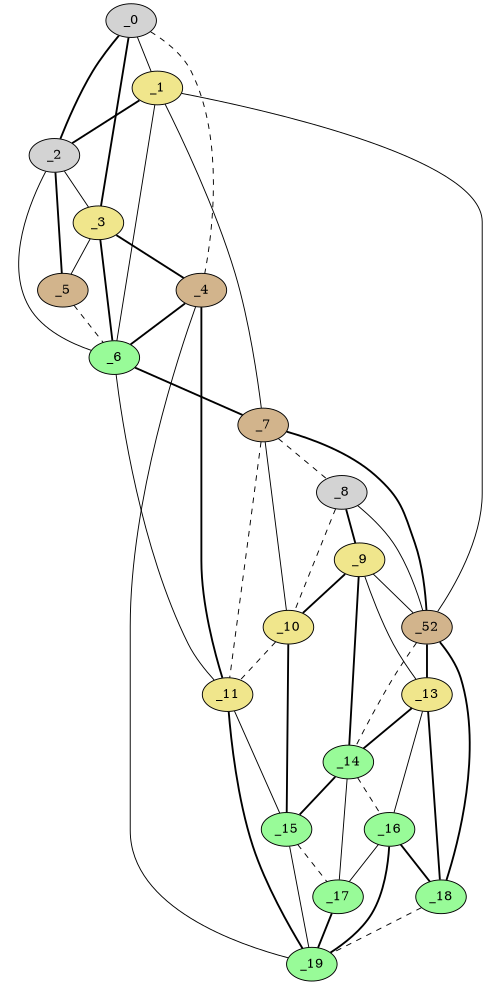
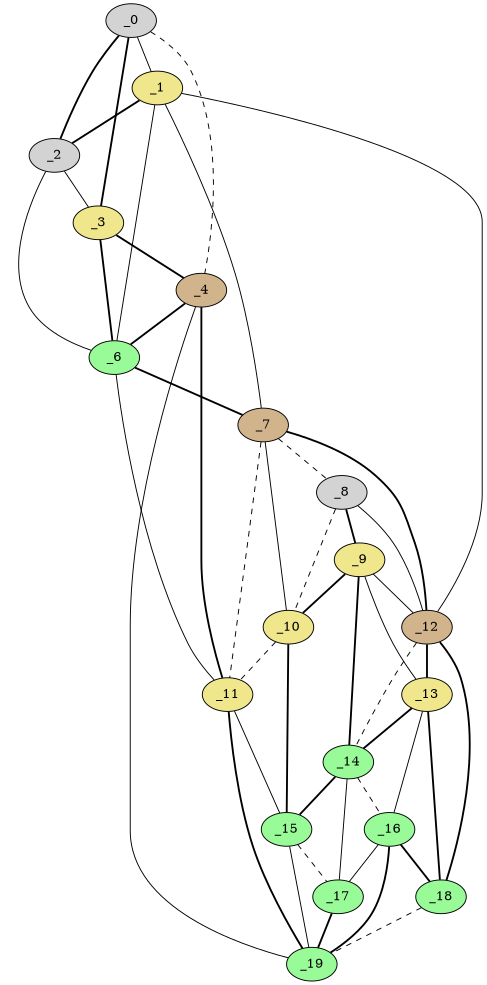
  graph {
    node [fillcolor=palegreen style=filled x=34 y=67]
    edge [style=bold valence=2]
    _0 [fillcolor=lightgrey x=5 y=85]
    _1 [fillcolor=khaki x=6]
    _2 [fillcolor=lightgrey x=24]
    _3 [fillcolor=khaki y=78]
    _4 [fillcolor=tan y=95]
    _6 [x=52 y=60]
    _7 [fillcolor=tan x=66 y=53]
-   _12 [fillcolor=tan x=97 y=33 label=_52]
-   _5 [fillcolor=tan x=41 y=65]
+   _12 [fillcolor=tan x=97 y=33]
    _11 [fillcolor=khaki x=89 y=71]
    _19 [x=124 y=59]
    _8 [fillcolor=lightgrey x=74 y=49]
    _10 [fillcolor=khaki x=88 y=59]
    _13 [fillcolor=khaki x=98 y=43]
    _18 [x=124 y=42]
    _14 [x=100 y=56]
    _15 [x=102 y=66]
    _9 [fillcolor=khaki x=87 y=43]
    _16 [x=109 y=52]
    _17 [x=111 y=62]
    _0 -- _1 [style=solid valence=1]
    _0 -- _2 [valence=1]
    _0 -- _3
    _0 -- _4 [style=dashed valence=1]
    _1 -- _2
    _1 -- _6 [style=solid]
    _1 -- _7 [style=solid]
    _1 -- _12 [style=solid valence=1]
    _2 -- _3 [style=solid]
    _2 -- _6 [style=solid valence=1]
-   _2 -- _5 [valence=1]
    _3 -- _4 [valence=1]
    _3 -- _6
-   _3 -- _5 [style=solid]
    _4 -- _6
    _4 -- _11
    _4 -- _19 [style=solid valence=1]
    _6 -- _7
    _6 -- _11 [style=solid]
    _7 -- _12
    _7 -- _11 [style=dashed]
    _7 -- _8 [style=dashed]
    _7 -- _10 [style=solid]
    _12 -- _13 [valence=1]
    _12 -- _18 [valence=1]
    _12 -- _14 [style=dashed]
-   _5 -- _6 [style=dashed]
    _11 -- _19
    _11 -- _15 [style=solid]
    _8 -- _12 [style=solid]
    _8 -- _10 [style=dashed]
    _8 -- _9
    _10 -- _11 [style=dashed]
    _10 -- _15 [valence=1]
    _13 -- _18
    _13 -- _14
    _13 -- _16 [style=solid valence=1]
    _18 -- _19 [style=dashed valence=1]
    _14 -- _15
    _14 -- _16 [style=dashed]
    _14 -- _17 [style=solid]
    _15 -- _19 [style=solid valence=1]
    _15 -- _17 [style=dashed valence=1]
    _9 -- _12 [style=solid valence=1]
    _9 -- _10 [valence=1]
    _9 -- _13 [style=solid valence=1]
    _9 -- _14
    _16 -- _19
    _16 -- _18 [valence=1]
    _16 -- _17 [style=solid valence=1]
    _17 -- _19
  }
